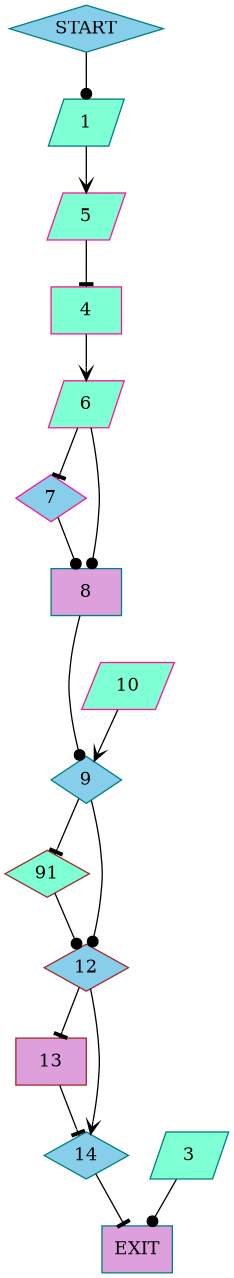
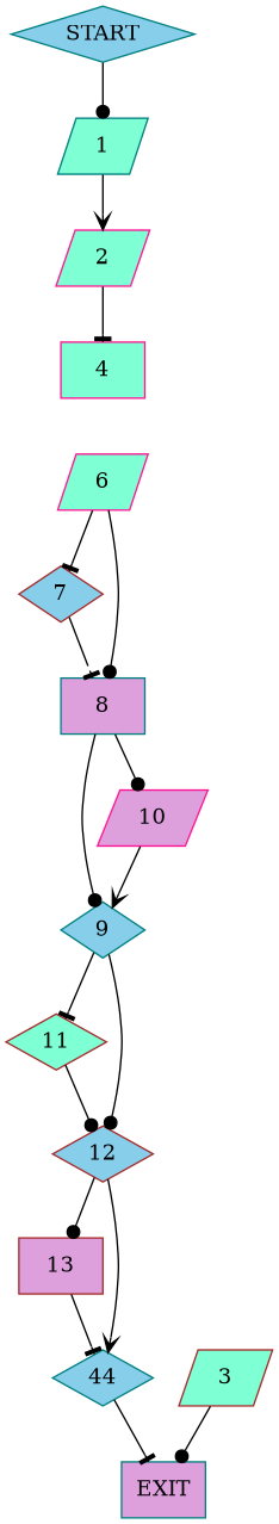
  digraph {
    node [color=teal fillcolor=aquamarine shape=diamond style=filled]
    edge [arrowhead=dot]
    n1 [fillcolor=skyblue label=START]
    1 [shape=parallelogram]
-   2 [color=deeppink shape=parallelogram label=5]
+   2 [color=deeppink shape=parallelogram]
    n4 [fillcolor=plum label=EXIT shape=box]
    4 [color=deeppink shape=box]
-   3 [shape=parallelogram]
+   3 [color=brown shape=parallelogram]
    6 [color=deeppink shape=parallelogram]
-   7 [color=deeppink fillcolor=skyblue]
+   7 [color=brown fillcolor=skyblue]
    8 [fillcolor=plum shape=box]
    9 [fillcolor=skyblue]
-   10 [color=deeppink shape=parallelogram]
-   11 [color=brown label=91]
+   10 [color=deeppink fillcolor=plum shape=parallelogram]
+   11 [color=brown]
    12 [color=brown fillcolor=skyblue]
    13 [color=brown fillcolor=plum shape=box]
-   14 [fillcolor=skyblue]
+   14 [fillcolor=skyblue label=44]
    n1 -> 1
    1 -> 2 [arrowhead=vee]
    2 -> 4 [arrowhead=tee]
-   4 -> 6 [arrowhead=vee]
    3 -> n4
    6 -> 7 [arrowhead=tee]
    6 -> 8
-   7 -> 8
+   7 -> 8 [arrowhead=tee]
    8 -> 9
+   8 -> 10
    9 -> 11 [arrowhead=tee]
    9 -> 12
    10 -> 9 [arrowhead=vee]
    11 -> 12
-   12 -> 13 [arrowhead=tee]
+   12 -> 13
    12 -> 14 [arrowhead=vee]
    13 -> 14 [arrowhead=tee]
    14 -> n4 [arrowhead=tee]
  }
